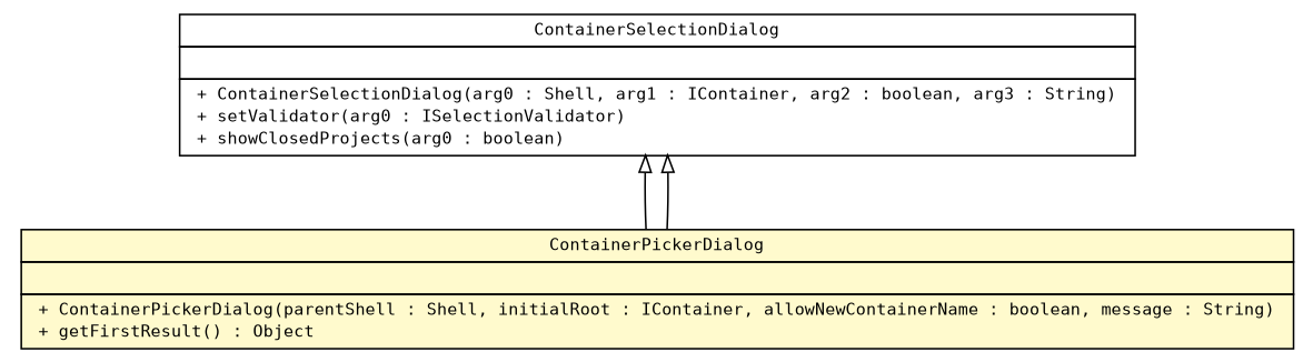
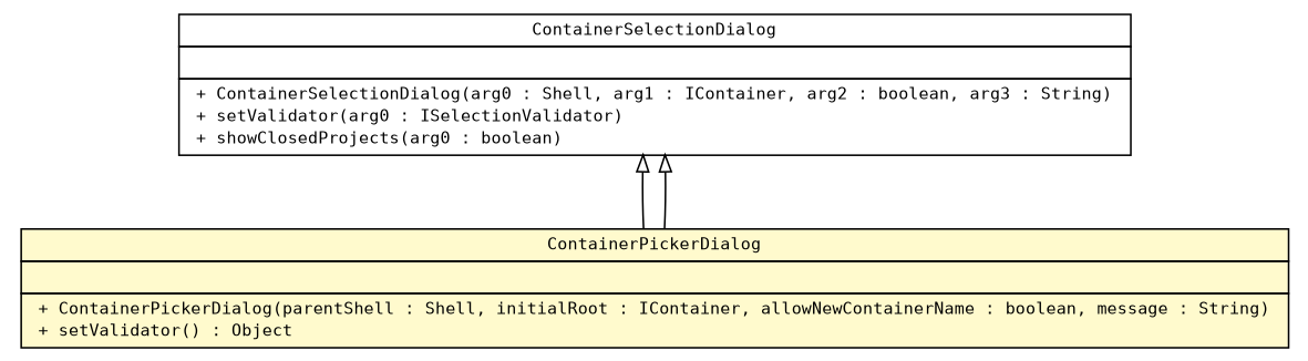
  digraph {
    nodesep=0.25
    ranksep=0.5
    fontname="DejaVu Sans Mono"
    node [fontcolor=black fontname="DejaVu Sans Mono" fontsize=10.0 shape=plaintext]
    edge [arrowtail=empty dir=back fontname="DejaVu Sans Mono" fontsize=10 headport=p labelfontname=arial labelfontsize=10 tailport=p]
-   n1 [label=<<table title="gov.sandia.cf.parts.dialogs.ContainerPickerDialog" border="0" cellborder="1" cellspacing="0" cellpadding="2" port="p" bgcolor="lemonChiffon" href="./ContainerPickerDialog.html"> 		<tr><td><table border="0" cellspacing="0" cellpadding="1"> <tr><td align="center" balign="center"> ContainerPickerDialog </td></tr> 		</table></td></tr> 		<tr><td><table border="0" cellspacing="0" cellpadding="1"> <tr><td align="left" balign="left">  </td></tr> 		</table></td></tr> 		<tr><td><table border="0" cellspacing="0" cellpadding="1"> <tr><td align="left" balign="left"> + ContainerPickerDialog(parentShell : Shell, initialRoot : IContainer, allowNewContainerName : boolean, message : String) </td></tr> <tr><td align="left" balign="left"> + getFirstResult() : Object </td></tr> 		</table></td></tr> 		</table>>]
+   n1 [label=<<table title="gov.sandia.cf.parts.dialogs.ContainerPickerDialog" border="0" cellborder="1" cellspacing="0" cellpadding="2" port="p" bgcolor="lemonChiffon" href="./ContainerPickerDialog.html"> 		<tr><td><table border="0" cellspacing="0" cellpadding="1"> <tr><td align="center" balign="center"> ContainerPickerDialog </td></tr> 		</table></td></tr> 		<tr><td><table border="0" cellspacing="0" cellpadding="1"> <tr><td align="left" balign="left">  </td></tr> 		</table></td></tr> 		<tr><td><table border="0" cellspacing="0" cellpadding="1"> <tr><td align="left" balign="left"> + ContainerPickerDialog(parentShell : Shell, initialRoot : IContainer, allowNewContainerName : boolean, message : String) </td></tr> <tr><td align="left" balign="left"> + setValidator() : Object </td></tr> 		</table></td></tr> 		</table>>]
    n2 [label=<<table title="org.eclipse.ui.dialogs.ContainerSelectionDialog" border="0" cellborder="1" cellspacing="0" cellpadding="2" port="p" href="http://java.sun.com/j2se/1.4.2/docs/api/org/eclipse/ui/dialogs/ContainerSelectionDialog.html"> 		<tr><td><table border="0" cellspacing="0" cellpadding="1"> <tr><td align="center" balign="center"> ContainerSelectionDialog </td></tr> 		</table></td></tr> 		<tr><td><table border="0" cellspacing="0" cellpadding="1"> <tr><td align="left" balign="left">  </td></tr> 		</table></td></tr> 		<tr><td><table border="0" cellspacing="0" cellpadding="1"> <tr><td align="left" balign="left"> + ContainerSelectionDialog(arg0 : Shell, arg1 : IContainer, arg2 : boolean, arg3 : String) </td></tr> <tr><td align="left" balign="left"> + setValidator(arg0 : ISelectionValidator) </td></tr> <tr><td align="left" balign="left"> + showClosedProjects(arg0 : boolean) </td></tr> 		</table></td></tr> 		</table>>]
    n2 -> n1
    n2 -> n1
  }
